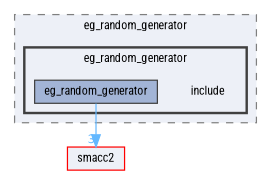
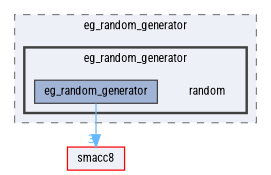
  digraph {
    compound=true
    fontname="Roboto Condensed"
    node [fontname="Roboto Condensed" fontsize=10 shape=box style=filled]
-   n1 [height=0.2 label=include shape=plaintext width=0.4 style=""]
+   n1 [height=0.2 label=random shape=plaintext width=0.4 style=""]
    n2 [color=grey25 fillcolor="#a2b4d6" height=0.2 label=eg_random_generator width=0.4]
-   n3 [color=red fillcolor="#edf0f7" height=0.2 label=smacc2 width=0.4]
+   n3 [color=red fillcolor="#edf0f7" height=0.2 label=smacc8 width=0.4]
    subgraph cluster_1 {
      bgcolor="#edf0f7"
      fontsize=10
      label=eg_random_generator
      pencolor=grey50
      style="filled,dashed"
      subgraph cluster_2 {
        bgcolor="#edf0f7"
        fontsize=10
        pencolor=grey25
        style="filled,bold"
        n1
        n2
      }
    }
    n2 -> n3 [color=steelblue1 fontcolor=steelblue1 fontname="Roboto Condensed" fontsize=10 headlabel=3 labeldistance=1.5 labelfontname=Helvetica labelfontsize=10]
  }
